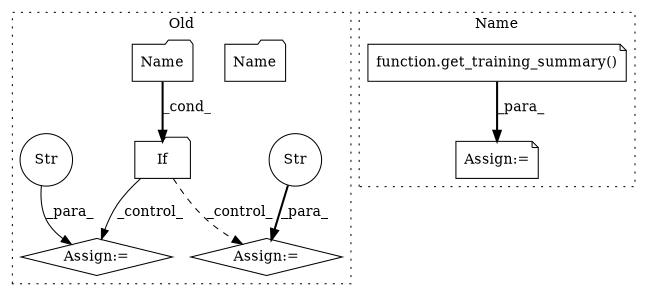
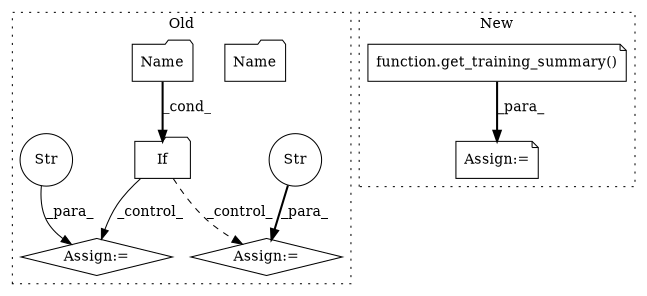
  digraph {
    node [a=68 l=3 s=657 shape=folder]
    edge [style=bold]
    n1 [a=96 label=If s=654]
    n2 [label="Assign:=" s=882 shape=diamond]
    n3 [a=66 l=15 label=Str s=885 shape=circle]
    n4 [a=87 l=12 label=Name]
    n5 [label="Assign:=" s=912 shape=diamond]
    n6 [a=66 l=23 label=Str s=915 shape=circle]
    n7 [a=87 l=12 label=Name]
    n8 [a=75 l="21,24" label="function.get_training_summary()" s="1150,1175" shape=note]
    n9 [label="Assign:=" s=1147 shape=note]
    subgraph cluster_1 {
      label=Old
      style=dotted
      n1
      n2
      n3
      n4
      n5
      n6
      n7
    }
    subgraph cluster_2 {
-     label=Name
+     label=New
      style=dotted
      n8
      n9
    }
    n1 -> n2 [label=_control_ style=solid]
    n1 -> n5 [label=_control_ style=dashed]
    n3 -> n2 [label=_para_ style=solid]
    n6 -> n5 [label=_para_]
    n7 -> n1 [label=_cond_]
    n8 -> n9 [label=_para_]
  }
